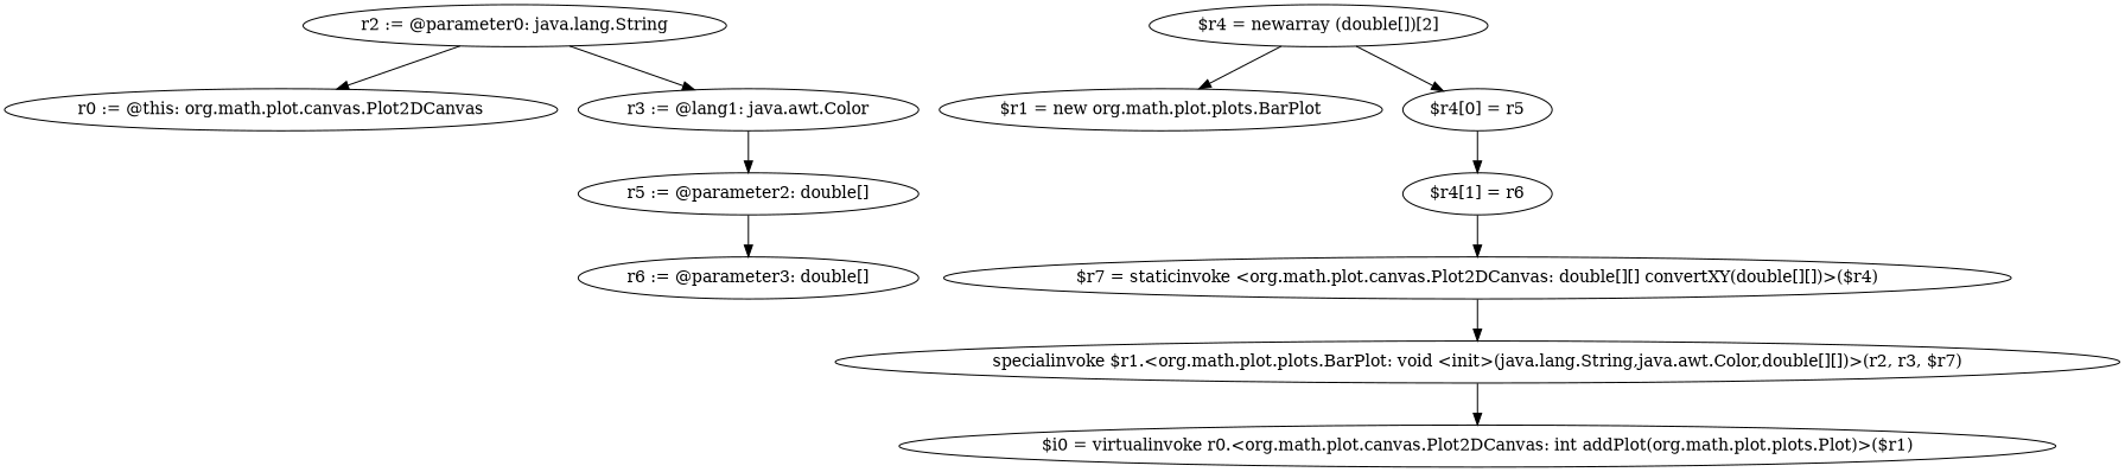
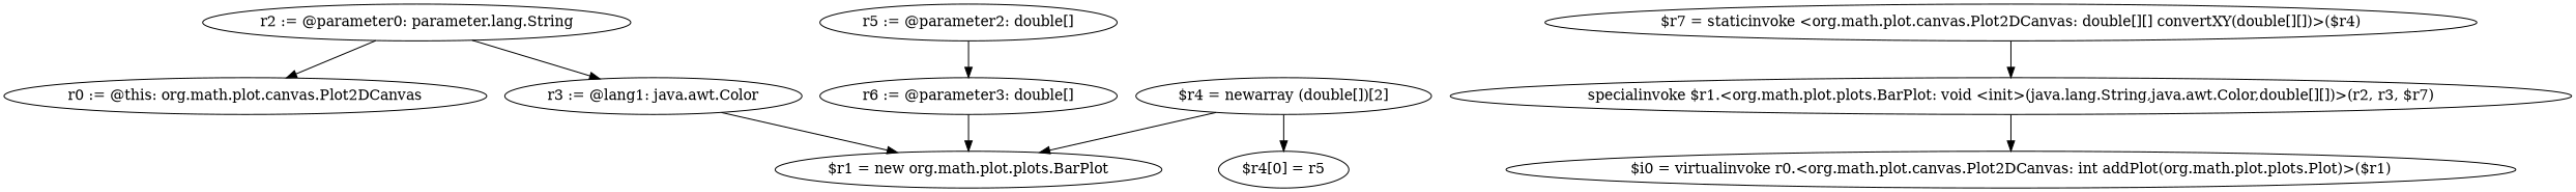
  digraph {
-   "r2 := @parameter0: java.lang.String"
+   "r2 := @parameter0: java.lang.String" [label="r2 := @parameter0: parameter.lang.String"]
    "r0 := @this: org.math.plot.canvas.Plot2DCanvas"
    n3 [label="r3 := @lang1: java.awt.Color"]
    "r5 := @parameter2: double[]"
    "r6 := @parameter3: double[]"
    "$r1 = new org.math.plot.plots.BarPlot"
    "$r4 = newarray (double[])[2]"
    "$r4[0] = r5"
-   "$r4[1] = r6"
    "$r7 = staticinvoke <org.math.plot.canvas.Plot2DCanvas: double[][] convertXY(double[][])>($r4)"
    "specialinvoke $r1.<org.math.plot.plots.BarPlot: void <init>(java.lang.String,java.awt.Color,double[][])>(r2, r3, $r7)"
    "$i0 = virtualinvoke r0.<org.math.plot.canvas.Plot2DCanvas: int addPlot(org.math.plot.plots.Plot)>($r1)"
    "r2 := @parameter0: java.lang.String" -> "r0 := @this: org.math.plot.canvas.Plot2DCanvas"
    "r2 := @parameter0: java.lang.String" -> n3
-   n3 -> "r5 := @parameter2: double[]"
+   n3 -> "$r1 = new org.math.plot.plots.BarPlot"
    "r5 := @parameter2: double[]" -> "r6 := @parameter3: double[]"
+   "r6 := @parameter3: double[]" -> "$r1 = new org.math.plot.plots.BarPlot"
    "$r4 = newarray (double[])[2]" -> "$r1 = new org.math.plot.plots.BarPlot"
    "$r4 = newarray (double[])[2]" -> "$r4[0] = r5"
-   "$r4[0] = r5" -> "$r4[1] = r6"
-   "$r4[1] = r6" -> "$r7 = staticinvoke <org.math.plot.canvas.Plot2DCanvas: double[][] convertXY(double[][])>($r4)"
    "$r7 = staticinvoke <org.math.plot.canvas.Plot2DCanvas: double[][] convertXY(double[][])>($r4)" -> "specialinvoke $r1.<org.math.plot.plots.BarPlot: void <init>(java.lang.String,java.awt.Color,double[][])>(r2, r3, $r7)"
    "specialinvoke $r1.<org.math.plot.plots.BarPlot: void <init>(java.lang.String,java.awt.Color,double[][])>(r2, r3, $r7)" -> "$i0 = virtualinvoke r0.<org.math.plot.canvas.Plot2DCanvas: int addPlot(org.math.plot.plots.Plot)>($r1)"
  }
